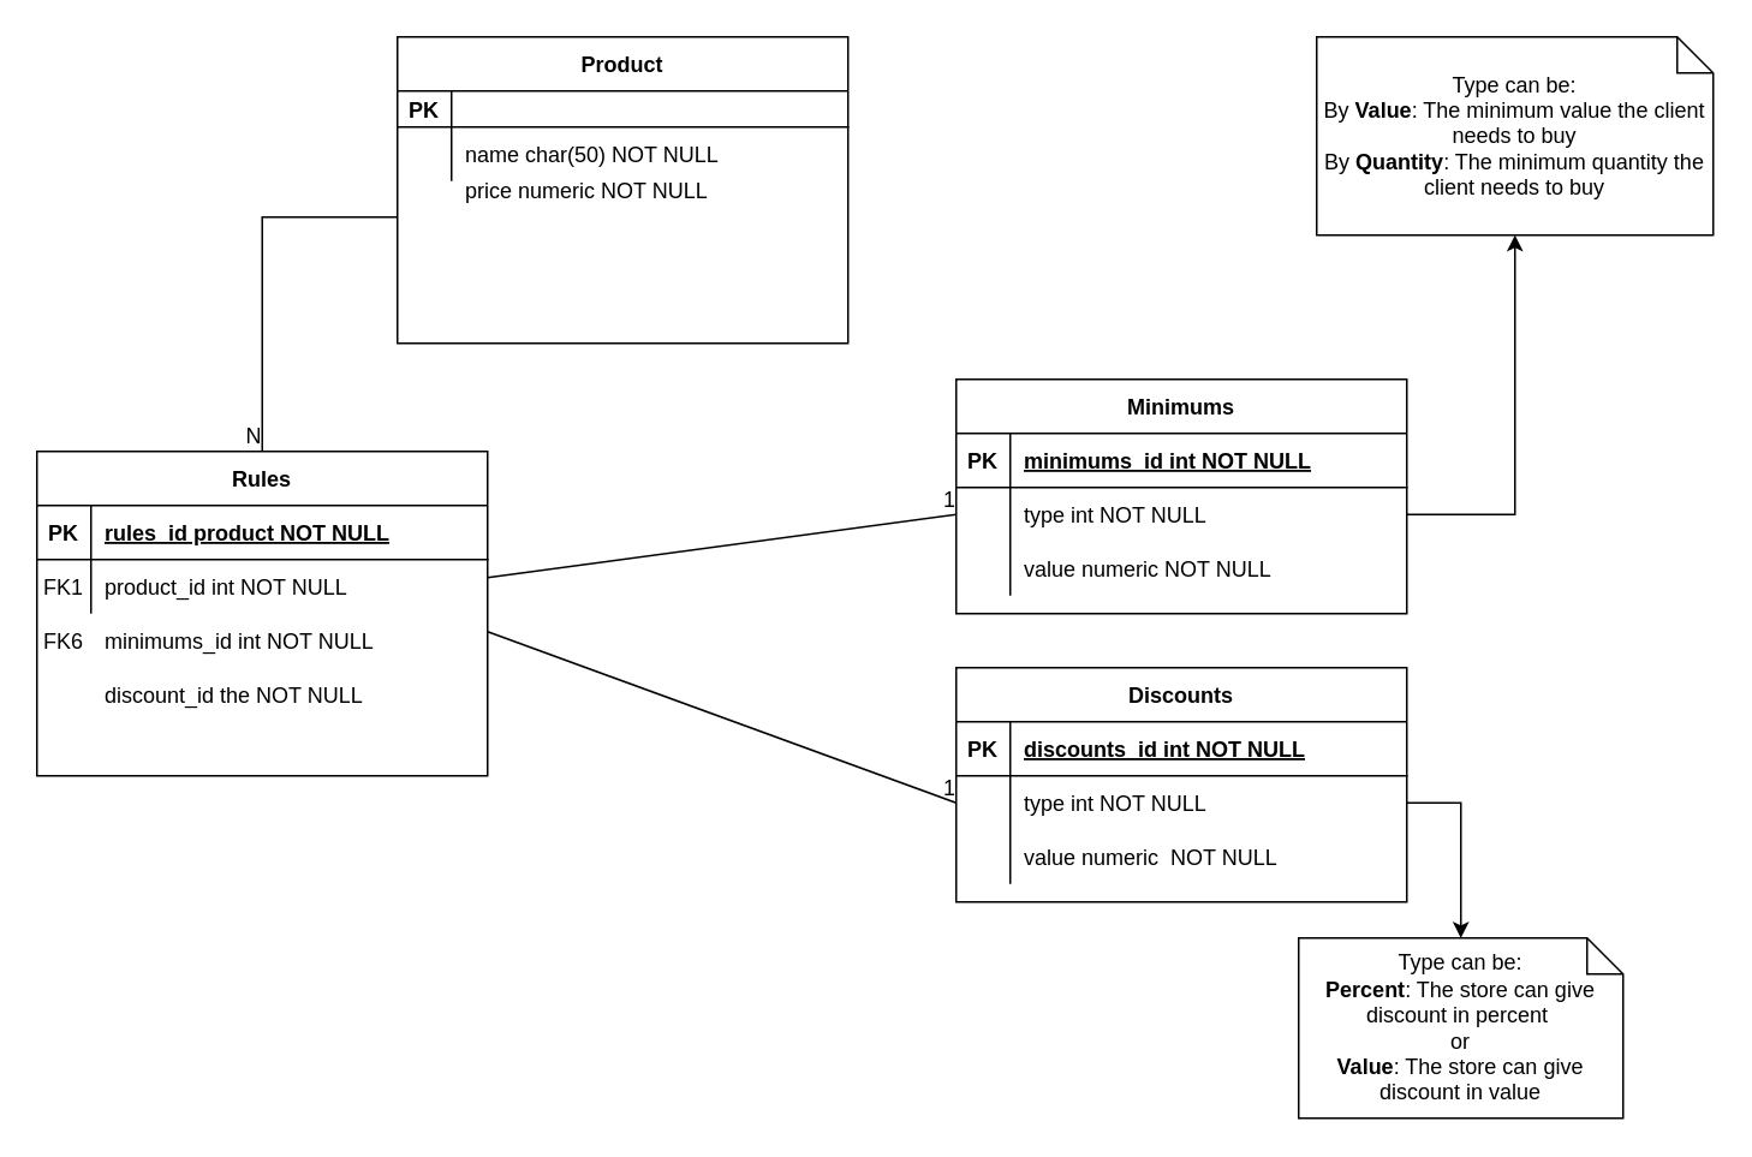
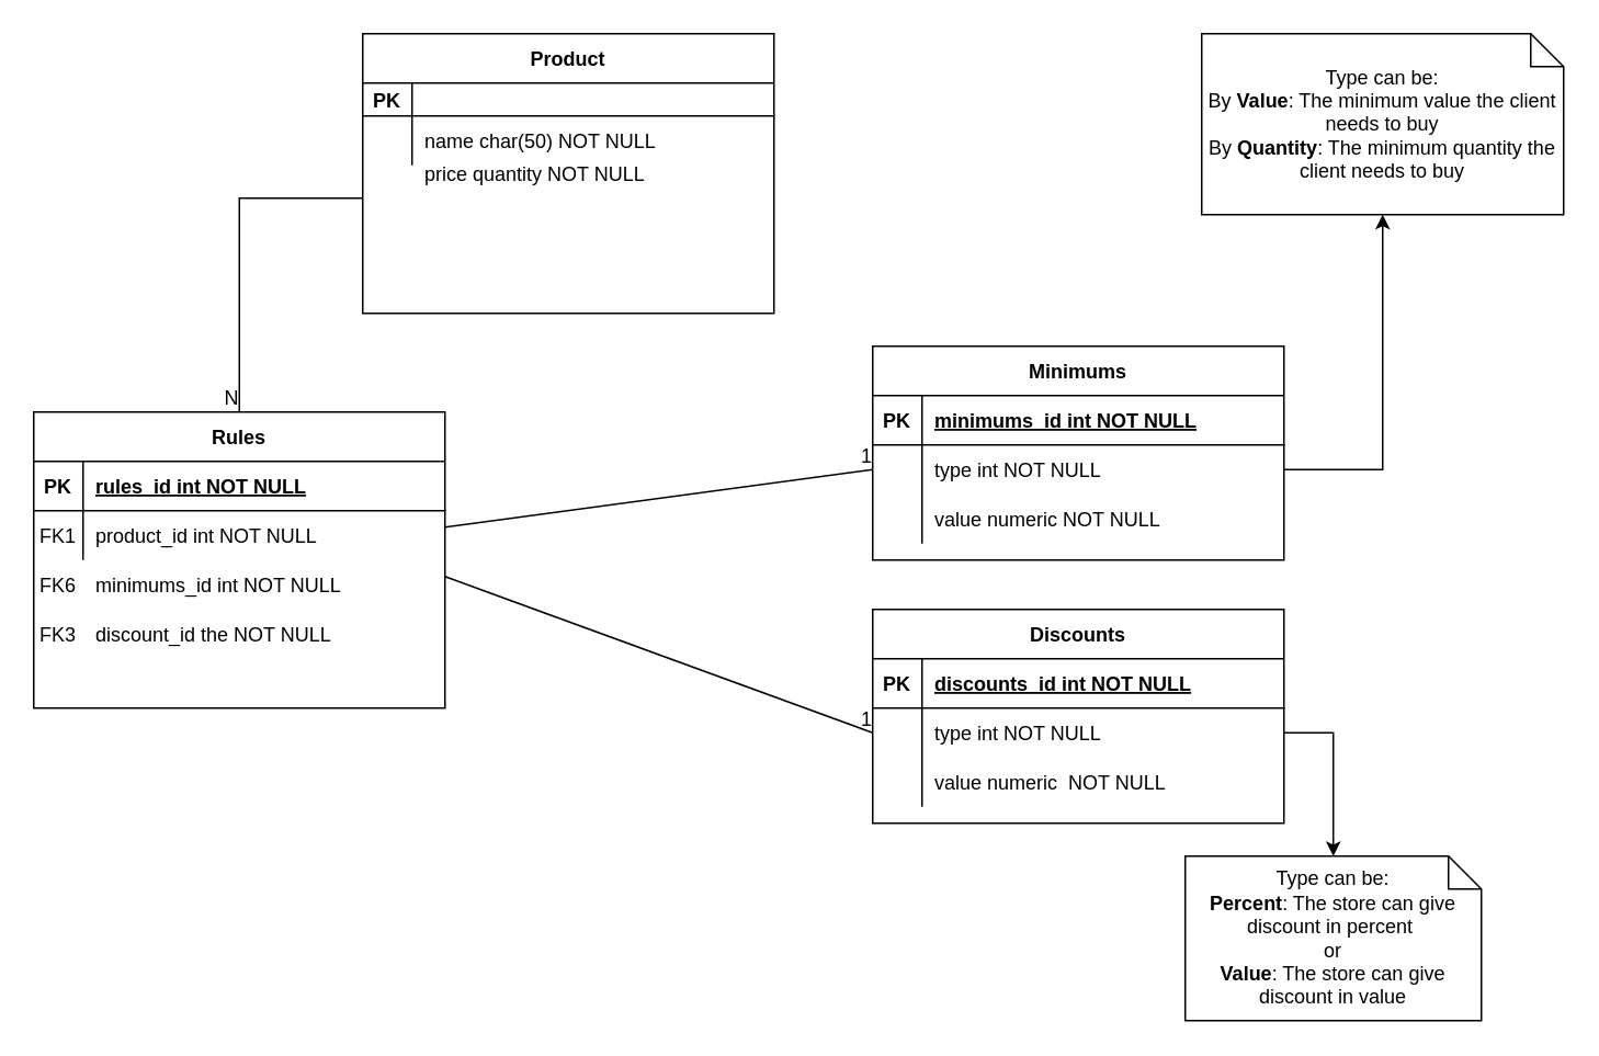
  <mxCell id="0" />
  <mxCell id="1" parent="0" />
  <mxCell id="2" value="Minimums" style="shape=table;startSize=30;container=1;collapsible=1;childLayout=tableLayout;fixedRows=1;rowLines=0;fontStyle=1;align=center;resizeLast=1;" parent="1" vertex="1"><mxGeometry x="530" y="210" width="250" height="130" as="geometry" /></mxCell>
  <mxCell id="3" value="" style="shape=partialRectangle;collapsible=0;dropTarget=0;pointerEvents=0;fillColor=none;points=[[0,0.5],[1,0.5]];portConstraint=eastwest;top=0;left=0;right=0;bottom=1;" parent="2" vertex="1"><mxGeometry y="30" width="250" height="30" as="geometry" /></mxCell>
  <mxCell id="4" value="PK" style="shape=partialRectangle;overflow=hidden;connectable=0;fillColor=none;top=0;left=0;bottom=0;right=0;fontStyle=1;" parent="3" vertex="1"><mxGeometry width="30" height="30" as="geometry" /></mxCell>
  <mxCell id="5" value="minimums_id int NOT NULL " style="shape=partialRectangle;overflow=hidden;connectable=0;fillColor=none;top=0;left=0;bottom=0;right=0;align=left;spacingLeft=6;fontStyle=5;" parent="3" vertex="1"><mxGeometry x="30" width="220" height="30" as="geometry" /></mxCell>
  <mxCell id="6" value="" style="shape=partialRectangle;collapsible=0;dropTarget=0;pointerEvents=0;fillColor=none;points=[[0,0.5],[1,0.5]];portConstraint=eastwest;top=0;left=0;right=0;bottom=0;" parent="2" vertex="1"><mxGeometry y="60" width="250" height="30" as="geometry" /></mxCell>
  <mxCell id="7" value="" style="shape=partialRectangle;overflow=hidden;connectable=0;fillColor=none;top=0;left=0;bottom=0;right=0;" parent="6" vertex="1"><mxGeometry width="30" height="30" as="geometry" /></mxCell>
  <mxCell id="8" value="type int NOT NULL" style="shape=partialRectangle;overflow=hidden;connectable=0;fillColor=none;top=0;left=0;bottom=0;right=0;align=left;spacingLeft=6;" parent="6" vertex="1"><mxGeometry x="30" width="220" height="30" as="geometry" /></mxCell>
  <mxCell id="9" value="" style="shape=partialRectangle;collapsible=0;dropTarget=0;pointerEvents=0;fillColor=none;points=[[0,0.5],[1,0.5]];portConstraint=eastwest;top=0;left=0;right=0;bottom=0;" parent="2" vertex="1"><mxGeometry y="90" width="250" height="30" as="geometry" /></mxCell>
  <mxCell id="10" value="" style="shape=partialRectangle;overflow=hidden;connectable=0;fillColor=none;top=0;left=0;bottom=0;right=0;" parent="9" vertex="1"><mxGeometry width="30" height="30" as="geometry" /></mxCell>
  <mxCell id="11" value="value numeric NOT NULL" style="shape=partialRectangle;overflow=hidden;connectable=0;fillColor=none;top=0;left=0;bottom=0;right=0;align=left;spacingLeft=6;" parent="9" vertex="1"><mxGeometry x="30" width="220" height="30" as="geometry" /></mxCell>
  <mxCell id="12" value="Discounts" style="shape=table;startSize=30;container=1;collapsible=1;childLayout=tableLayout;fixedRows=1;rowLines=0;fontStyle=1;align=center;resizeLast=1;" parent="1" vertex="1"><mxGeometry x="530" y="370" width="250" height="130" as="geometry" /></mxCell>
  <mxCell id="13" value="" style="shape=partialRectangle;collapsible=0;dropTarget=0;pointerEvents=0;fillColor=none;points=[[0,0.5],[1,0.5]];portConstraint=eastwest;top=0;left=0;right=0;bottom=1;" parent="12" vertex="1"><mxGeometry y="30" width="250" height="30" as="geometry" /></mxCell>
  <mxCell id="14" value="PK" style="shape=partialRectangle;overflow=hidden;connectable=0;fillColor=none;top=0;left=0;bottom=0;right=0;fontStyle=1;" parent="13" vertex="1"><mxGeometry width="30" height="30" as="geometry" /></mxCell>
  <mxCell id="15" value="discounts_id int NOT NULL " style="shape=partialRectangle;overflow=hidden;connectable=0;fillColor=none;top=0;left=0;bottom=0;right=0;align=left;spacingLeft=6;fontStyle=5;" parent="13" vertex="1"><mxGeometry x="30" width="220" height="30" as="geometry" /></mxCell>
  <mxCell id="16" value="" style="shape=partialRectangle;collapsible=0;dropTarget=0;pointerEvents=0;fillColor=none;points=[[0,0.5],[1,0.5]];portConstraint=eastwest;top=0;left=0;right=0;bottom=0;" parent="12" vertex="1"><mxGeometry y="60" width="250" height="30" as="geometry" /></mxCell>
  <mxCell id="17" value="" style="shape=partialRectangle;overflow=hidden;connectable=0;fillColor=none;top=0;left=0;bottom=0;right=0;" parent="16" vertex="1"><mxGeometry width="30" height="30" as="geometry" /></mxCell>
  <mxCell id="18" value="type int NOT NULL" style="shape=partialRectangle;overflow=hidden;connectable=0;fillColor=none;top=0;left=0;bottom=0;right=0;align=left;spacingLeft=6;" parent="16" vertex="1"><mxGeometry x="30" width="220" height="30" as="geometry" /></mxCell>
  <mxCell id="19" value="" style="shape=partialRectangle;collapsible=0;dropTarget=0;pointerEvents=0;fillColor=none;points=[[0,0.5],[1,0.5]];portConstraint=eastwest;top=0;left=0;right=0;bottom=0;" parent="12" vertex="1"><mxGeometry y="90" width="250" height="30" as="geometry" /></mxCell>
  <mxCell id="20" value="" style="shape=partialRectangle;overflow=hidden;connectable=0;fillColor=none;top=0;left=0;bottom=0;right=0;" parent="19" vertex="1"><mxGeometry width="30" height="30" as="geometry" /></mxCell>
  <mxCell id="21" value="value numeric  NOT NULL" style="shape=partialRectangle;overflow=hidden;connectable=0;fillColor=none;top=0;left=0;bottom=0;right=0;align=left;spacingLeft=6;" parent="19" vertex="1"><mxGeometry x="30" width="220" height="30" as="geometry" /></mxCell>
  <mxCell id="22" value="" style="group" parent="1" vertex="1" connectable="0"><mxGeometry x="20" y="250" width="250" height="180" as="geometry" /></mxCell>
  <mxCell id="23" value="Rules" style="shape=table;startSize=30;container=1;collapsible=1;childLayout=tableLayout;fixedRows=1;rowLines=0;fontStyle=1;align=center;resizeLast=1;" parent="22" vertex="1"><mxGeometry width="250" height="180" as="geometry" /></mxCell>
  <mxCell id="24" value="" style="shape=partialRectangle;collapsible=0;dropTarget=0;pointerEvents=0;fillColor=none;points=[[0,0.5],[1,0.5]];portConstraint=eastwest;top=0;left=0;right=0;bottom=1;" parent="23" vertex="1"><mxGeometry y="30" width="250" height="30" as="geometry" /></mxCell>
  <mxCell id="25" value="PK" style="shape=partialRectangle;overflow=hidden;connectable=0;fillColor=none;top=0;left=0;bottom=0;right=0;fontStyle=1;" parent="24" vertex="1"><mxGeometry width="30" height="30" as="geometry" /></mxCell>
- <mxCell id="26" value="rules_id product NOT NULL " style="shape=partialRectangle;overflow=hidden;connectable=0;fillColor=none;top=0;left=0;bottom=0;right=0;align=left;spacingLeft=6;fontStyle=5;" parent="24" vertex="1"><mxGeometry x="30" width="220" height="30" as="geometry" /></mxCell>
+ <mxCell id="26" value="rules_id int NOT NULL " style="shape=partialRectangle;overflow=hidden;connectable=0;fillColor=none;top=0;left=0;bottom=0;right=0;align=left;spacingLeft=6;fontStyle=5;" parent="24" vertex="1"><mxGeometry x="30" width="220" height="30" as="geometry" /></mxCell>
  <mxCell id="27" value="" style="shape=partialRectangle;collapsible=0;dropTarget=0;pointerEvents=0;fillColor=none;points=[[0,0.5],[1,0.5]];portConstraint=eastwest;top=0;left=0;right=0;bottom=0;" parent="23" vertex="1"><mxGeometry y="60" width="250" height="30" as="geometry" /></mxCell>
  <mxCell id="28" value="" style="shape=partialRectangle;overflow=hidden;connectable=0;fillColor=none;top=0;left=0;bottom=0;right=0;" parent="27" vertex="1"><mxGeometry width="30" height="30" as="geometry" /></mxCell>
  <mxCell id="29" value="product_id int NOT NULL" style="shape=partialRectangle;overflow=hidden;connectable=0;fillColor=none;top=0;left=0;bottom=0;right=0;align=left;spacingLeft=6;" parent="27" vertex="1"><mxGeometry x="30" width="220" height="30" as="geometry" /></mxCell>
  <mxCell id="30" value="FK1" style="shape=partialRectangle;overflow=hidden;connectable=0;fillColor=none;top=0;left=0;bottom=0;right=0;" parent="22" vertex="1"><mxGeometry y="60" width="30" height="30" as="geometry" /></mxCell>
  <mxCell id="31" value="minimums_id int NOT NULL" style="shape=partialRectangle;overflow=hidden;connectable=0;fillColor=none;top=0;left=0;bottom=0;right=0;align=left;spacingLeft=6;" parent="22" vertex="1"><mxGeometry x="30" y="90" width="220" height="30" as="geometry" /></mxCell>
  <mxCell id="32" value="discount_id the NOT NULL" style="shape=partialRectangle;overflow=hidden;connectable=0;fillColor=none;top=0;left=0;bottom=0;right=0;align=left;spacingLeft=6;" parent="22" vertex="1"><mxGeometry x="30" y="120" width="220" height="30" as="geometry" /></mxCell>
  <mxCell id="33" value="" style="shape=partialRectangle;overflow=hidden;connectable=0;fillColor=none;top=0;left=0;bottom=0;right=0;" parent="22" vertex="1"><mxGeometry y="90" width="30" height="30" as="geometry" /></mxCell>
  <mxCell id="34" value="" style="shape=partialRectangle;overflow=hidden;connectable=0;fillColor=none;top=0;left=0;bottom=0;right=0;" parent="22" vertex="1"><mxGeometry y="120" width="30" height="30" as="geometry" /></mxCell>
  <mxCell id="35" value="FK6" style="shape=partialRectangle;overflow=hidden;connectable=0;fillColor=none;top=0;left=0;bottom=0;right=0;" parent="22" vertex="1"><mxGeometry y="90" width="30" height="30" as="geometry" /></mxCell>
+ <mxCell id="36" value="FK3" style="shape=partialRectangle;overflow=hidden;connectable=0;fillColor=none;top=0;left=0;bottom=0;right=0;" parent="22" vertex="1"><mxGeometry y="120" width="30" height="30" as="geometry" /></mxCell>
  <mxCell id="37" value="" style="group" parent="1" vertex="1" connectable="0"><mxGeometry x="220" y="20" width="250" height="170" as="geometry" /></mxCell>
  <mxCell id="38" value="" style="group" parent="37" vertex="1" connectable="0"><mxGeometry width="250" height="170" as="geometry" /></mxCell>
  <mxCell id="39" value="Product" style="shape=table;startSize=30;container=1;collapsible=1;childLayout=tableLayout;fixedRows=1;rowLines=0;fontStyle=1;align=center;resizeLast=1;" parent="38" vertex="1"><mxGeometry width="250" height="170" as="geometry" /></mxCell>
  <mxCell id="40" value="" style="shape=partialRectangle;collapsible=0;dropTarget=0;pointerEvents=0;fillColor=none;points=[[0,0.5],[1,0.5]];portConstraint=eastwest;top=0;left=0;right=0;bottom=1;" parent="39" vertex="1"><mxGeometry y="30" width="250" height="20" as="geometry" /></mxCell>
  <mxCell id="41" value="PK" style="shape=partialRectangle;overflow=hidden;connectable=0;fillColor=none;top=0;left=0;bottom=0;right=0;fontStyle=1;" parent="40" vertex="1"><mxGeometry width="30" height="20" as="geometry" /></mxCell>
  <mxCell id="42" value="" style="shape=partialRectangle;collapsible=0;dropTarget=0;pointerEvents=0;fillColor=none;points=[[0,0.5],[1,0.5]];portConstraint=eastwest;top=0;left=0;right=0;bottom=0;" parent="39" vertex="1"><mxGeometry y="50" width="250" height="30" as="geometry" /></mxCell>
  <mxCell id="43" value="" style="shape=partialRectangle;overflow=hidden;connectable=0;fillColor=none;top=0;left=0;bottom=0;right=0;" parent="42" vertex="1"><mxGeometry width="30" height="30" as="geometry" /></mxCell>
  <mxCell id="44" value="name char(50) NOT NULL" style="shape=partialRectangle;overflow=hidden;connectable=0;fillColor=none;top=0;left=0;bottom=0;right=0;align=left;spacingLeft=6;" parent="42" vertex="1"><mxGeometry x="30" width="220" height="30" as="geometry" /></mxCell>
- <mxCell id="45" value="price numeric NOT NULL" style="shape=partialRectangle;overflow=hidden;connectable=0;fillColor=none;top=0;left=0;bottom=0;right=0;align=left;spacingLeft=6;" parent="38" vertex="1"><mxGeometry x="30" y="70" width="220" height="30" as="geometry" /></mxCell>
+ <mxCell id="45" value="price quantity NOT NULL" style="shape=partialRectangle;overflow=hidden;connectable=0;fillColor=none;top=0;left=0;bottom=0;right=0;align=left;spacingLeft=6;" parent="38" vertex="1"><mxGeometry x="30" y="70" width="220" height="30" as="geometry" /></mxCell>
  <mxCell id="46" value="" style="endArrow=none;html=1;rounded=0;entryX=0;entryY=0.5;entryDx=0;entryDy=0;" parent="1" target="6" edge="1"><mxGeometry relative="1" as="geometry"><mxPoint x="270" y="320" as="sourcePoint" /><mxPoint x="430" y="320" as="targetPoint" /></mxGeometry></mxCell>
  <mxCell id="47" value="1" style="resizable=0;html=1;align=right;verticalAlign=bottom;" parent="46" connectable="0" vertex="1"><mxGeometry x="1" relative="1" as="geometry" /></mxCell>
  <mxCell id="48" value="" style="endArrow=none;html=1;rounded=0;entryX=0;entryY=0.5;entryDx=0;entryDy=0;" parent="1" target="16" edge="1"><mxGeometry relative="1" as="geometry"><mxPoint x="270" y="350" as="sourcePoint" /><mxPoint x="430" y="350" as="targetPoint" /></mxGeometry></mxCell>
  <mxCell id="49" value="1" style="resizable=0;html=1;align=right;verticalAlign=bottom;" parent="48" connectable="0" vertex="1"><mxGeometry x="1" relative="1" as="geometry" /></mxCell>
  <mxCell id="50" value="Type can be:&lt;br&gt;By &lt;b&gt;Value&lt;/b&gt;: The minimum value the client needs to buy&lt;br&gt;By &lt;b&gt;Quantity&lt;/b&gt;: The minimum quantity the client needs to buy" style="shape=note;size=20;whiteSpace=wrap;html=1;" parent="1" vertex="1"><mxGeometry x="730" y="20" width="220" height="110" as="geometry" /></mxCell>
  <mxCell id="51" style="edgeStyle=orthogonalEdgeStyle;rounded=0;orthogonalLoop=1;jettySize=auto;html=1;entryX=0.5;entryY=1;entryDx=0;entryDy=0;entryPerimeter=0;" parent="1" source="6" target="50" edge="1"><mxGeometry relative="1" as="geometry" /></mxCell>
  <mxCell id="52" value="Type can be:&lt;br&gt;&lt;b&gt;Percent&lt;/b&gt;: The store can give discount in percent&amp;nbsp;&lt;br&gt;or&lt;br&gt;&lt;b&gt;Value&lt;/b&gt;: The store can give discount in value" style="shape=note;size=20;whiteSpace=wrap;html=1;" parent="1" vertex="1"><mxGeometry x="720" y="520" width="180" height="100" as="geometry" /></mxCell>
  <mxCell id="53" style="edgeStyle=orthogonalEdgeStyle;rounded=0;orthogonalLoop=1;jettySize=auto;html=1;" parent="1" source="16" target="52" edge="1"><mxGeometry relative="1" as="geometry" /></mxCell>
  <mxCell id="54" value="" style="endArrow=none;html=1;rounded=0;entryX=0.5;entryY=0;entryDx=0;entryDy=0;" parent="1" target="23" edge="1"><mxGeometry relative="1" as="geometry"><mxPoint x="220" y="120" as="sourcePoint" /><mxPoint x="160" y="200" as="targetPoint" /><Array as="points"><mxPoint x="145" y="120" /></Array></mxGeometry></mxCell>
  <mxCell id="55" value="N" style="resizable=0;html=1;align=right;verticalAlign=bottom;" parent="54" connectable="0" vertex="1"><mxGeometry x="1" relative="1" as="geometry" /></mxCell>
